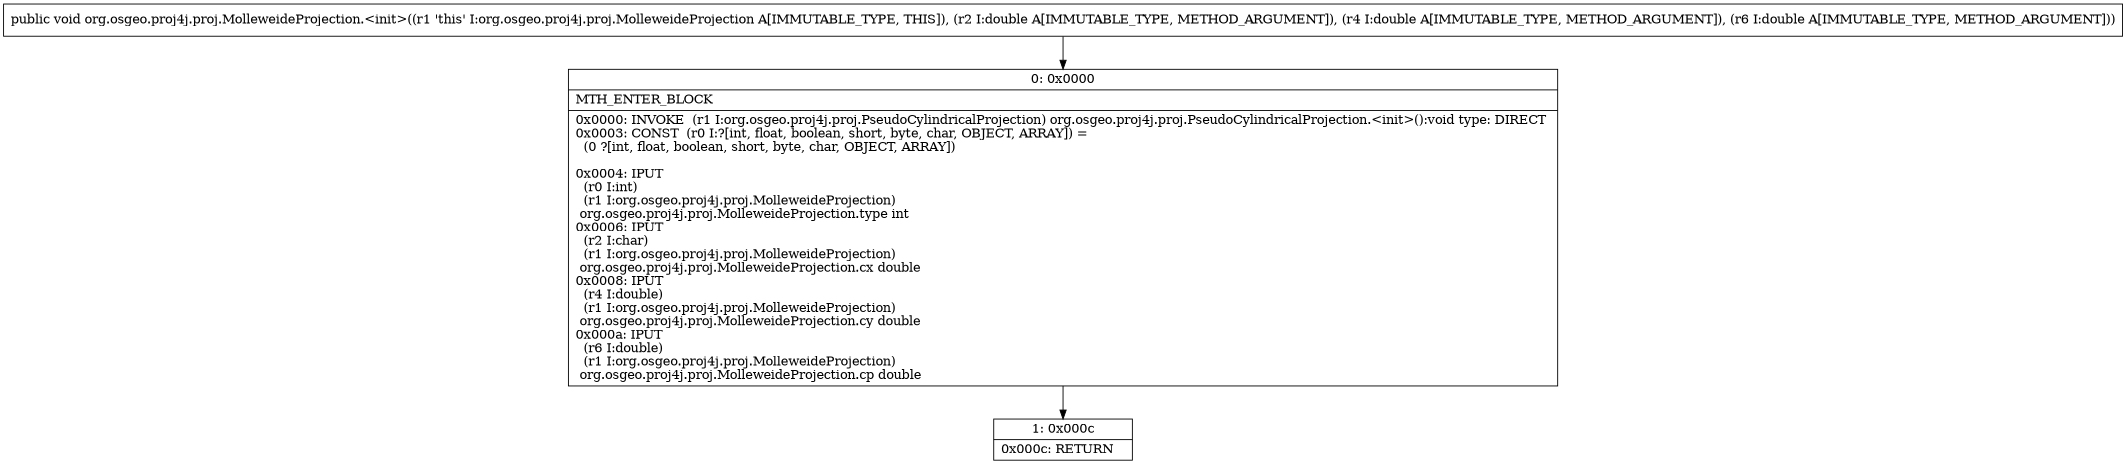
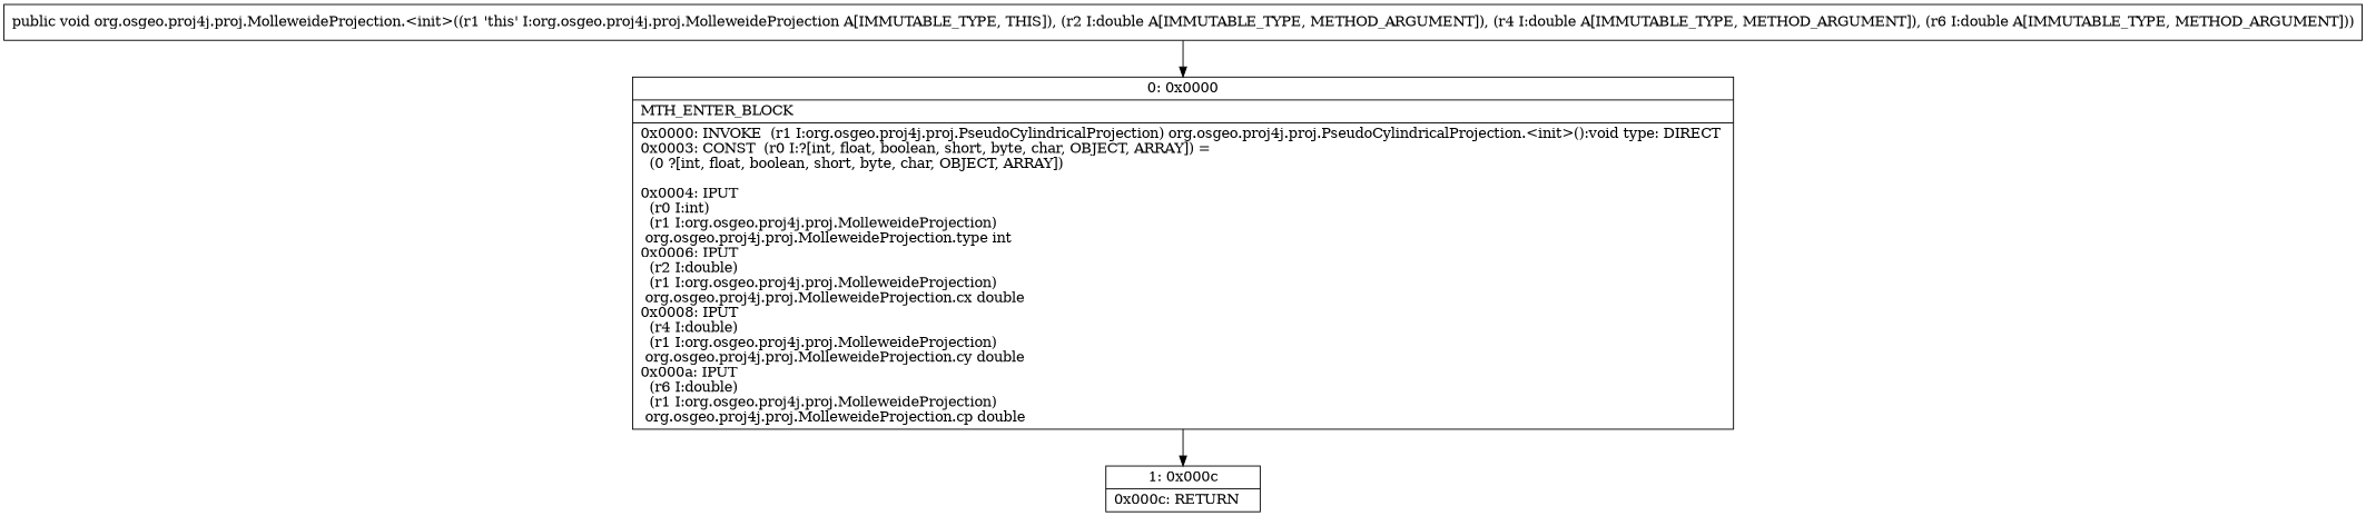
  digraph {
    node [shape=record]
-   n1 [label="{0\:\ 0x0000|MTH_ENTER_BLOCK\l|0x0000: INVOKE  (r1 I:org.osgeo.proj4j.proj.PseudoCylindricalProjection) org.osgeo.proj4j.proj.PseudoCylindricalProjection.\<init\>():void type: DIRECT \l0x0003: CONST  (r0 I:?[int, float, boolean, short, byte, char, OBJECT, ARRAY]) = \l  (0 ?[int, float, boolean, short, byte, char, OBJECT, ARRAY])\l \l0x0004: IPUT  \l  (r0 I:int)\l  (r1 I:org.osgeo.proj4j.proj.MolleweideProjection)\l org.osgeo.proj4j.proj.MolleweideProjection.type int \l0x0006: IPUT  \l  (r2 I:char)\l  (r1 I:org.osgeo.proj4j.proj.MolleweideProjection)\l org.osgeo.proj4j.proj.MolleweideProjection.cx double \l0x0008: IPUT  \l  (r4 I:double)\l  (r1 I:org.osgeo.proj4j.proj.MolleweideProjection)\l org.osgeo.proj4j.proj.MolleweideProjection.cy double \l0x000a: IPUT  \l  (r6 I:double)\l  (r1 I:org.osgeo.proj4j.proj.MolleweideProjection)\l org.osgeo.proj4j.proj.MolleweideProjection.cp double \l}"]
+   n1 [label="{0\:\ 0x0000|MTH_ENTER_BLOCK\l|0x0000: INVOKE  (r1 I:org.osgeo.proj4j.proj.PseudoCylindricalProjection) org.osgeo.proj4j.proj.PseudoCylindricalProjection.\<init\>():void type: DIRECT \l0x0003: CONST  (r0 I:?[int, float, boolean, short, byte, char, OBJECT, ARRAY]) = \l  (0 ?[int, float, boolean, short, byte, char, OBJECT, ARRAY])\l \l0x0004: IPUT  \l  (r0 I:int)\l  (r1 I:org.osgeo.proj4j.proj.MolleweideProjection)\l org.osgeo.proj4j.proj.MolleweideProjection.type int \l0x0006: IPUT  \l  (r2 I:double)\l  (r1 I:org.osgeo.proj4j.proj.MolleweideProjection)\l org.osgeo.proj4j.proj.MolleweideProjection.cx double \l0x0008: IPUT  \l  (r4 I:double)\l  (r1 I:org.osgeo.proj4j.proj.MolleweideProjection)\l org.osgeo.proj4j.proj.MolleweideProjection.cy double \l0x000a: IPUT  \l  (r6 I:double)\l  (r1 I:org.osgeo.proj4j.proj.MolleweideProjection)\l org.osgeo.proj4j.proj.MolleweideProjection.cp double \l}"]
    n2 [label="{1\:\ 0x000c|0x000c: RETURN   \l}"]
    n3 [label="{public void org.osgeo.proj4j.proj.MolleweideProjection.\<init\>((r1 'this' I:org.osgeo.proj4j.proj.MolleweideProjection A[IMMUTABLE_TYPE, THIS]), (r2 I:double A[IMMUTABLE_TYPE, METHOD_ARGUMENT]), (r4 I:double A[IMMUTABLE_TYPE, METHOD_ARGUMENT]), (r6 I:double A[IMMUTABLE_TYPE, METHOD_ARGUMENT])) }"]
    n1 -> n2
    n3 -> n1
  }
